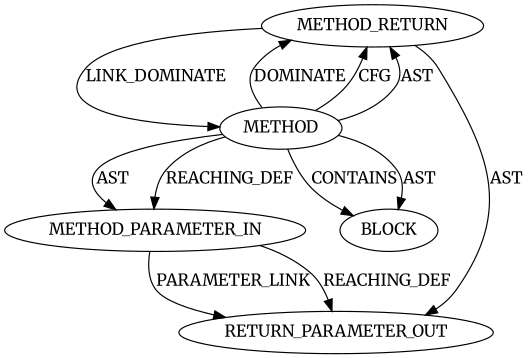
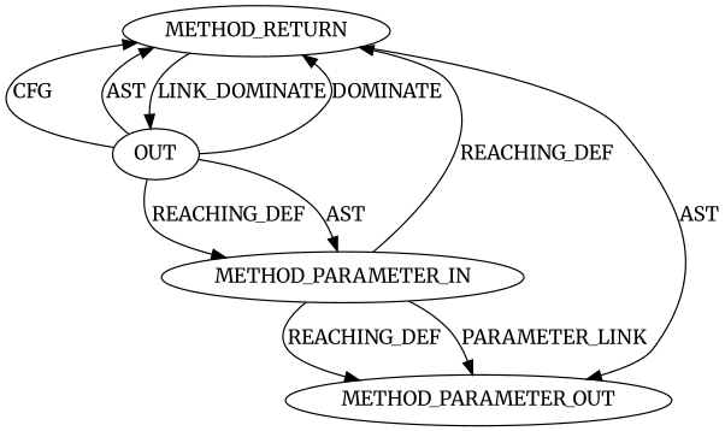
  digraph {
    fontname=Merriweather
    node [CODE="<empty>" EVALUATION_STRATEGY=BY_VALUE ORDER=1 TYPE_FULL_NAME=ANY fontname=Merriweather]
    edge [fontname=Merriweather]
    n1 [CODE=RET ORDER=2 label=METHOD_RETURN]
-   n2 [AST_PARENT_FULL_NAME="<global>" AST_PARENT_TYPE=NAMESPACE_BLOCK FILENAME="<empty>" FULL_NAME=PAGE_ALIGN IS_EXTERNAL=true NAME=PAGE_ALIGN ORDER=0 label=METHOD EVALUATION_STRATEGY="" TYPE_FULL_NAME=""]
-   n3 [CODE=p1 INDEX=1 IS_VARIADIC=false NAME=p1 label=RETURN_PARAMETER_OUT]
+   n2 [AST_PARENT_FULL_NAME="<global>" AST_PARENT_TYPE=NAMESPACE_BLOCK FILENAME="<empty>" FULL_NAME=PAGE_ALIGN IS_EXTERNAL=true NAME=PAGE_ALIGN ORDER=0 label=OUT EVALUATION_STRATEGY="" TYPE_FULL_NAME=""]
+   n3 [CODE=p1 INDEX=1 IS_VARIADIC=false NAME=p1 label=METHOD_PARAMETER_OUT]
    n4 [CODE=p1 INDEX=1 IS_VARIADIC=false NAME=p1 label=METHOD_PARAMETER_IN]
-   n5 [ARGUMENT_INDEX=1 label=BLOCK EVALUATION_STRATEGY=""]
    n1 -> n2 [label=LINK_DOMINATE]
    n1 -> n3 [label=AST]
    n2 -> n1 [label=DOMINATE]
    n2 -> n1 [label=CFG]
    n2 -> n1 [label=AST]
    n2 -> n4 [label=AST]
    n2 -> n4 [label=REACHING_DEF]
-   n2 -> n5 [label=CONTAINS]
-   n2 -> n5 [label=AST]
+   n4 -> n1 [VARIABLE=p1 label=REACHING_DEF]
    n4 -> n3 [label=PARAMETER_LINK]
    n4 -> n3 [VARIABLE=p1 label=REACHING_DEF]
  }
